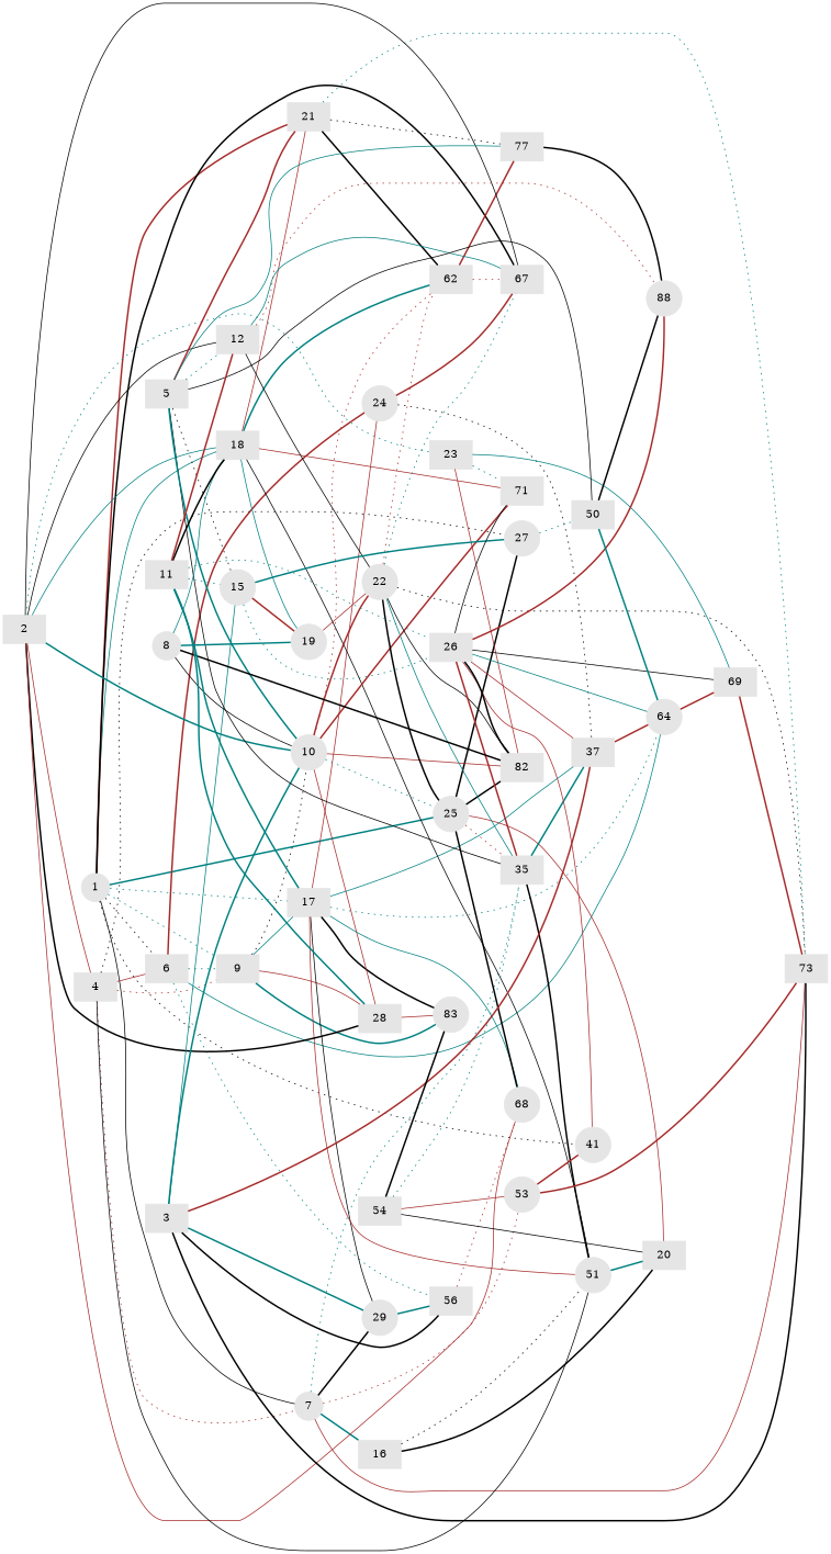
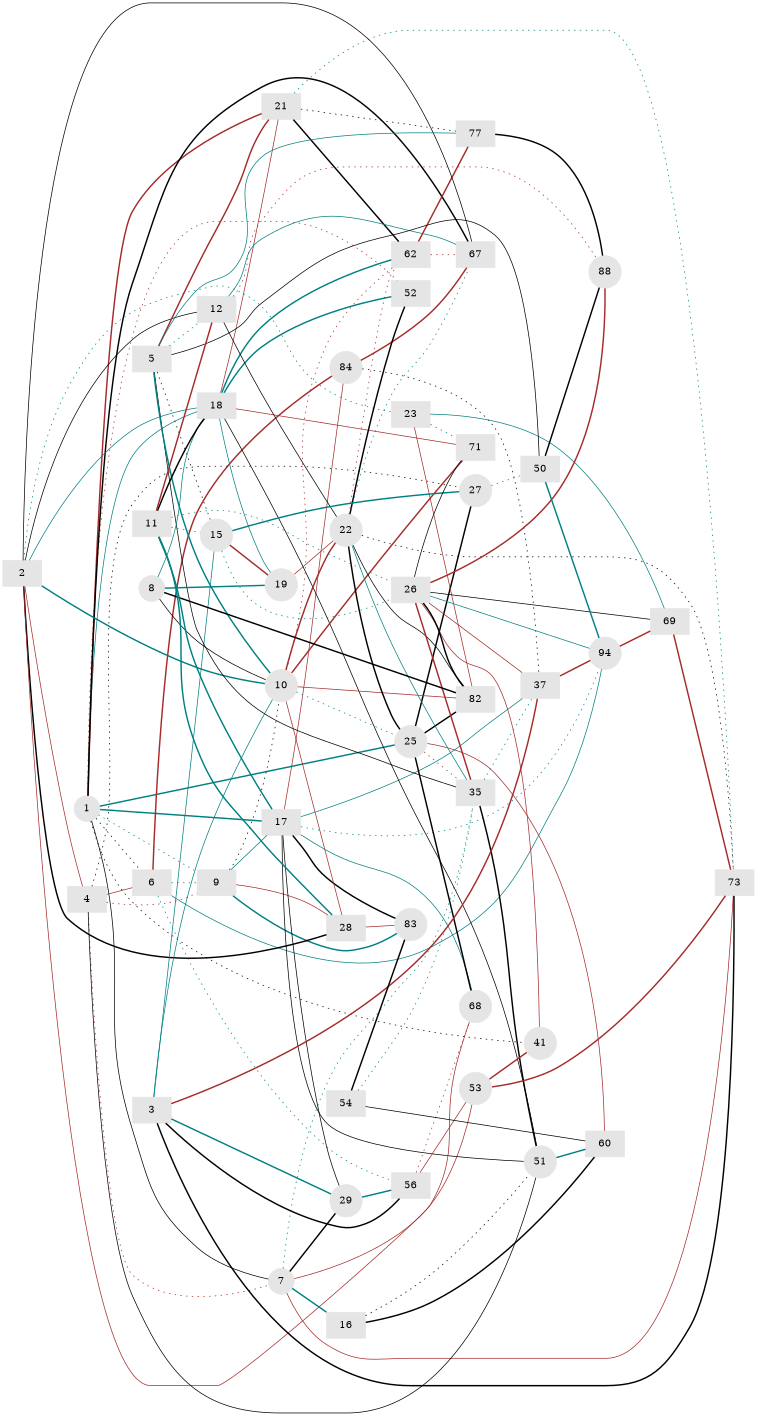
  graph {
    rankdir=LR
    node [color=gray90 shape=box style=filled]
    edge [color=teal style=bold]
    1 [shape=circle super="+38+13"]
    6 [super="+40"]
    7 [shape=circle super="+70"]
    9 [super="+39+55"]
    17 [super="+66+44"]
    18 [super="+61+72"]
    21 [super="+89"]
    25 [shape=circle super="+49+34"]
    41 [shape=circle]
+   52
    67 [super="+78"]
    56
-   24 [shape=circle]
-   64 [shape=circle super="+75"]
+   24 [shape=circle label=84]
+   64 [shape=circle super="+75" label=94]
    29 [shape=circle]
    73 [super="+90"]
    35 [super="+57+79"]
    16
    n19 [label=53 shape=circle]
    10 [shape=circle super="+46+65+80"]
    28 [super="+91"]
    83 [shape=circle]
    68 [shape=circle]
    37 [super="+94"]
    51 [shape=circle super="+59"]
    19 [shape=circle]
    62 [super="+85"]
    71
    77
    27 [shape=circle]
    82 [super="+84"]
-   60 [label=20]
+   60
    2 [super="+31+32"]
    4 [super="+36"]
    12 [super="+76"]
    23
    22 [shape=circle super="+48+63"]
    88 [shape=circle]
    69
    3 [super="+53"]
    15 [shape=circle super="+20"]
    26 [super="+42+47"]
    50
    5 [super="+93+30"]
    8 [shape=circle]
    11 [super="+92"]
    n47 [label=54]
    1 -- 6 [color=black style=dotted]
    1 -- 7 [color=black style=solid]
    1 -- 9 [style=dotted]
-   1 -- 17 [style=dotted]
+   1 -- 17
    1 -- 18 [style=solid]
    1 -- 21 [color=brown]
    1 -- 25
    1 -- 41 [color=black style=dotted weight=2]
+   1 -- 52 [color=brown style=dotted weight=2]
    1 -- 67 [color=black]
    6 -- 9 [style=dotted]
    6 -- 56 [style=dotted]
    6 -- 24 [color=brown]
    6 -- 64 [style=solid]
    7 -- 29 [color=black]
    7 -- 73 [color=brown style=solid]
    7 -- 35 [style=dotted]
    7 -- 16 [weight=2]
-   7 -- n19 [color=brown style=dotted]
+   7 -- n19 [color=brown style=solid]
    9 -- 17 [style=solid]
    9 -- 10 [color=black style=dotted]
    9 -- 28 [color=brown style=solid weight=2]
    9 -- 83
    17 -- 24 [color=brown style=solid]
    17 -- 64 [style=dotted]
    17 -- 29 [color=black style=solid]
    17 -- 83 [color=black]
    17 -- 68 [style=solid]
    17 -- 37 [style=solid]
-   17 -- 51 [color=brown style=solid]
+   17 -- 51 [color=black style=solid]
    18 -- 21 [color=brown style=solid]
+   18 -- 52
    18 -- 51 [color=black style=solid]
    18 -- 19 [style=solid]
    18 -- 62
    18 -- 71 [color=brown style=solid]
    21 -- 73 [style=dotted]
    21 -- 62 [color=black]
    21 -- 77 [color=black style=dotted]
    25 -- 35 [color=brown style=dotted]
    25 -- 68 [color=black]
    25 -- 27 [color=black]
    25 -- 82 [color=black]
    25 -- 60 [color=brown style=solid]
    56 -- 68 [color=brown style=dotted]
    24 -- 67 [color=brown]
    24 -- 37 [color=black style=dotted]
    64 -- 69 [color=brown]
    29 -- 56
-   35 -- 37
+   35 -- 37 [style=dotted]
    35 -- 51 [color=black]
    16 -- 51 [color=black style=dotted]
    16 -- 60 [color=black]
    n19 -- 41 [color=brown]
    n19 -- 73 [color=brown]
    10 -- 25 [style=dotted]
    10 -- 28 [color=brown style=solid]
    10 -- 62 [color=brown style=dotted]
    10 -- 71 [color=brown]
    10 -- 82 [color=brown style=solid]
    10 -- 22 [color=brown]
    28 -- 83 [color=brown style=solid]
    37 -- 64 [color=brown]
    51 -- 60
    19 -- 22 [color=brown style=solid]
    62 -- 67 [color=brown style=dotted]
    62 -- 77 [color=brown]
    77 -- 88 [color=black]
    27 -- 50 [style=dotted]
    2 -- 18 [style=solid]
    2 -- 67 [color=black style=solid]
    2 -- 10
    2 -- 28 [color=black]
    2 -- 68 [color=brown style=solid]
    2 -- 4 [color=brown style=solid]
    2 -- 12 [color=black style=solid]
    2 -- 23 [style=dotted]
    4 -- 6 [color=brown style=solid]
    4 -- 7 [color=brown style=dotted]
    4 -- 9 [color=brown style=dotted]
    4 -- 51 [color=black style=solid]
    4 -- 27 [color=black style=dotted]
    12 -- 67 [style=solid]
    12 -- 22 [color=black style=solid]
    12 -- 88 [color=brown style=dotted]
    23 -- 71 [style=dotted]
    23 -- 82 [color=brown style=solid]
    23 -- 69 [style=solid]
    22 -- 25 [color=black]
+   22 -- 52 [color=black]
    22 -- 67 [style=dotted]
    22 -- 73 [color=black style=dotted]
    22 -- 35 [style=solid]
    22 -- 62 [color=brown style=dotted]
    22 -- 82 [color=black style=solid]
    69 -- 73 [color=brown]
    3 -- 56 [color=black]
    3 -- 29
    3 -- 73 [color=black]
-   3 -- 10
+   3 -- 10 [style=solid]
    3 -- 37 [color=brown]
    3 -- 15 [style=solid]
    15 -- 19 [color=brown]
    15 -- 27
    15 -- 26 [style=dotted]
    26 -- 41 [color=brown style=solid]
    26 -- 64 [style=solid]
    26 -- 35 [color=brown]
    26 -- 37 [color=brown style=solid]
    26 -- 71 [color=black style=solid]
    26 -- 82 [color=black]
    26 -- 88 [color=brown]
    26 -- 69 [color=black style=solid]
    50 -- 64
    50 -- 88 [color=black]
    5 -- 21 [color=brown]
    5 -- 35 [color=black style=solid]
    5 -- 10 [weight=2]
    5 -- 77 [style=solid]
    5 -- 12 [style=dotted]
    5 -- 15 [color=black style=dotted]
    5 -- 50 [color=black style=solid]
    8 -- 18 [style=solid]
    8 -- 10 [color=black style=solid]
    8 -- 19
    8 -- 82 [color=black]
    11 -- 17
    11 -- 18 [color=black]
    11 -- 28
    11 -- 12 [color=brown]
    11 -- 15 [style=dotted]
    11 -- 26 [style=dotted]
    n47 -- 35 [style=dotted]
-   n47 -- n19 [color=brown style=solid]
+   56 -- n19 [color=brown style=solid]
    n47 -- 83 [color=black]
    n47 -- 60 [color=black style=solid]
  }
